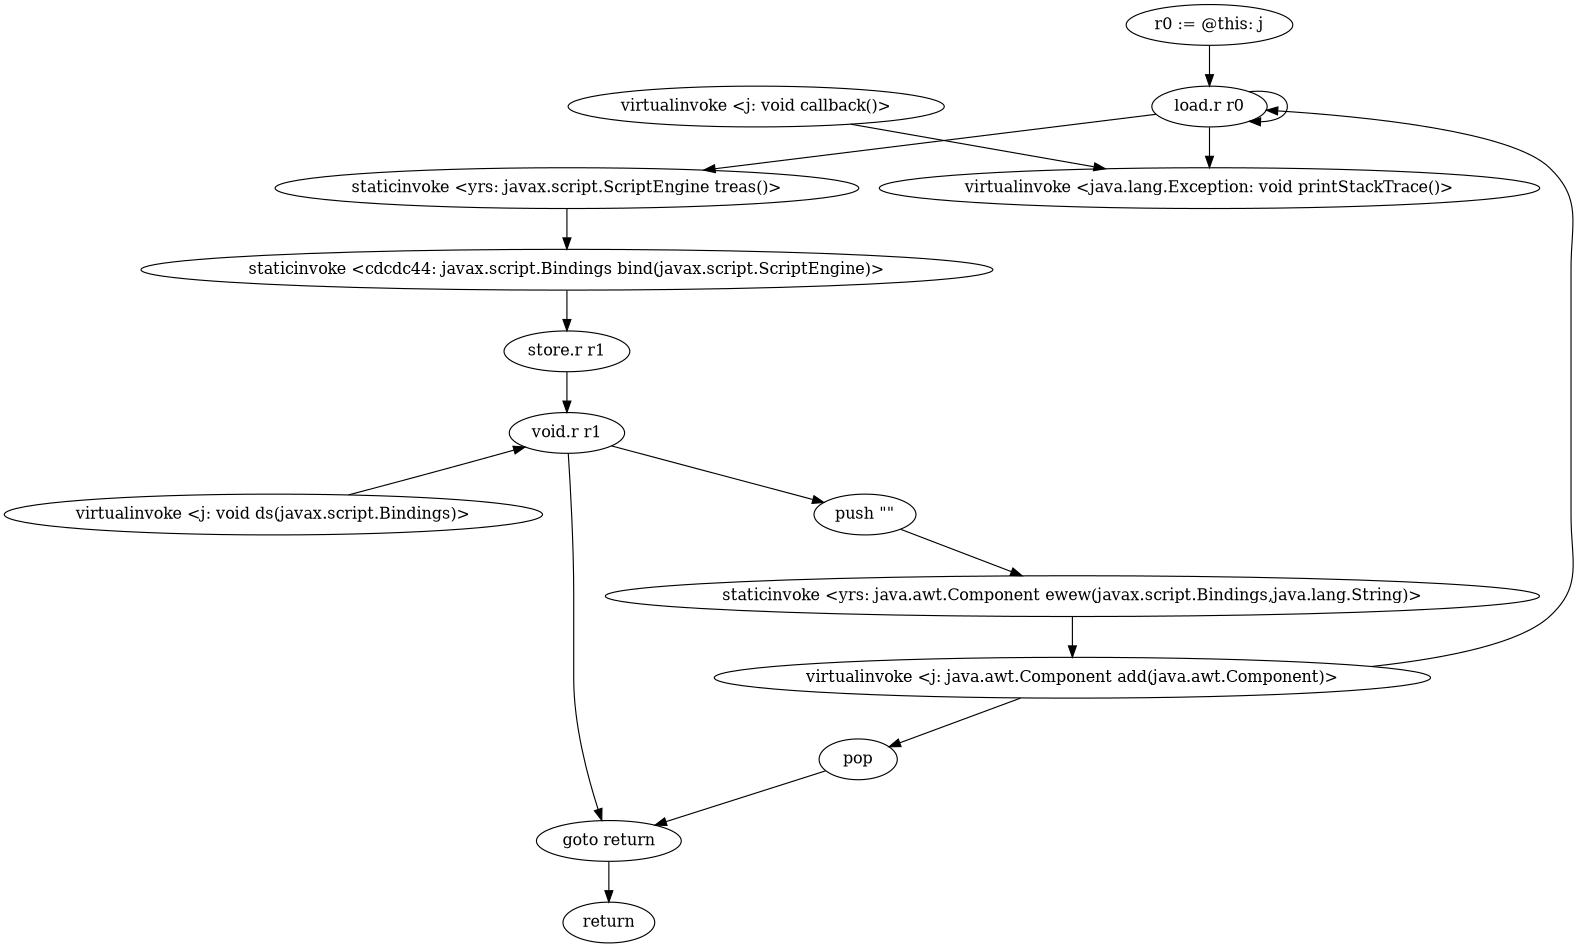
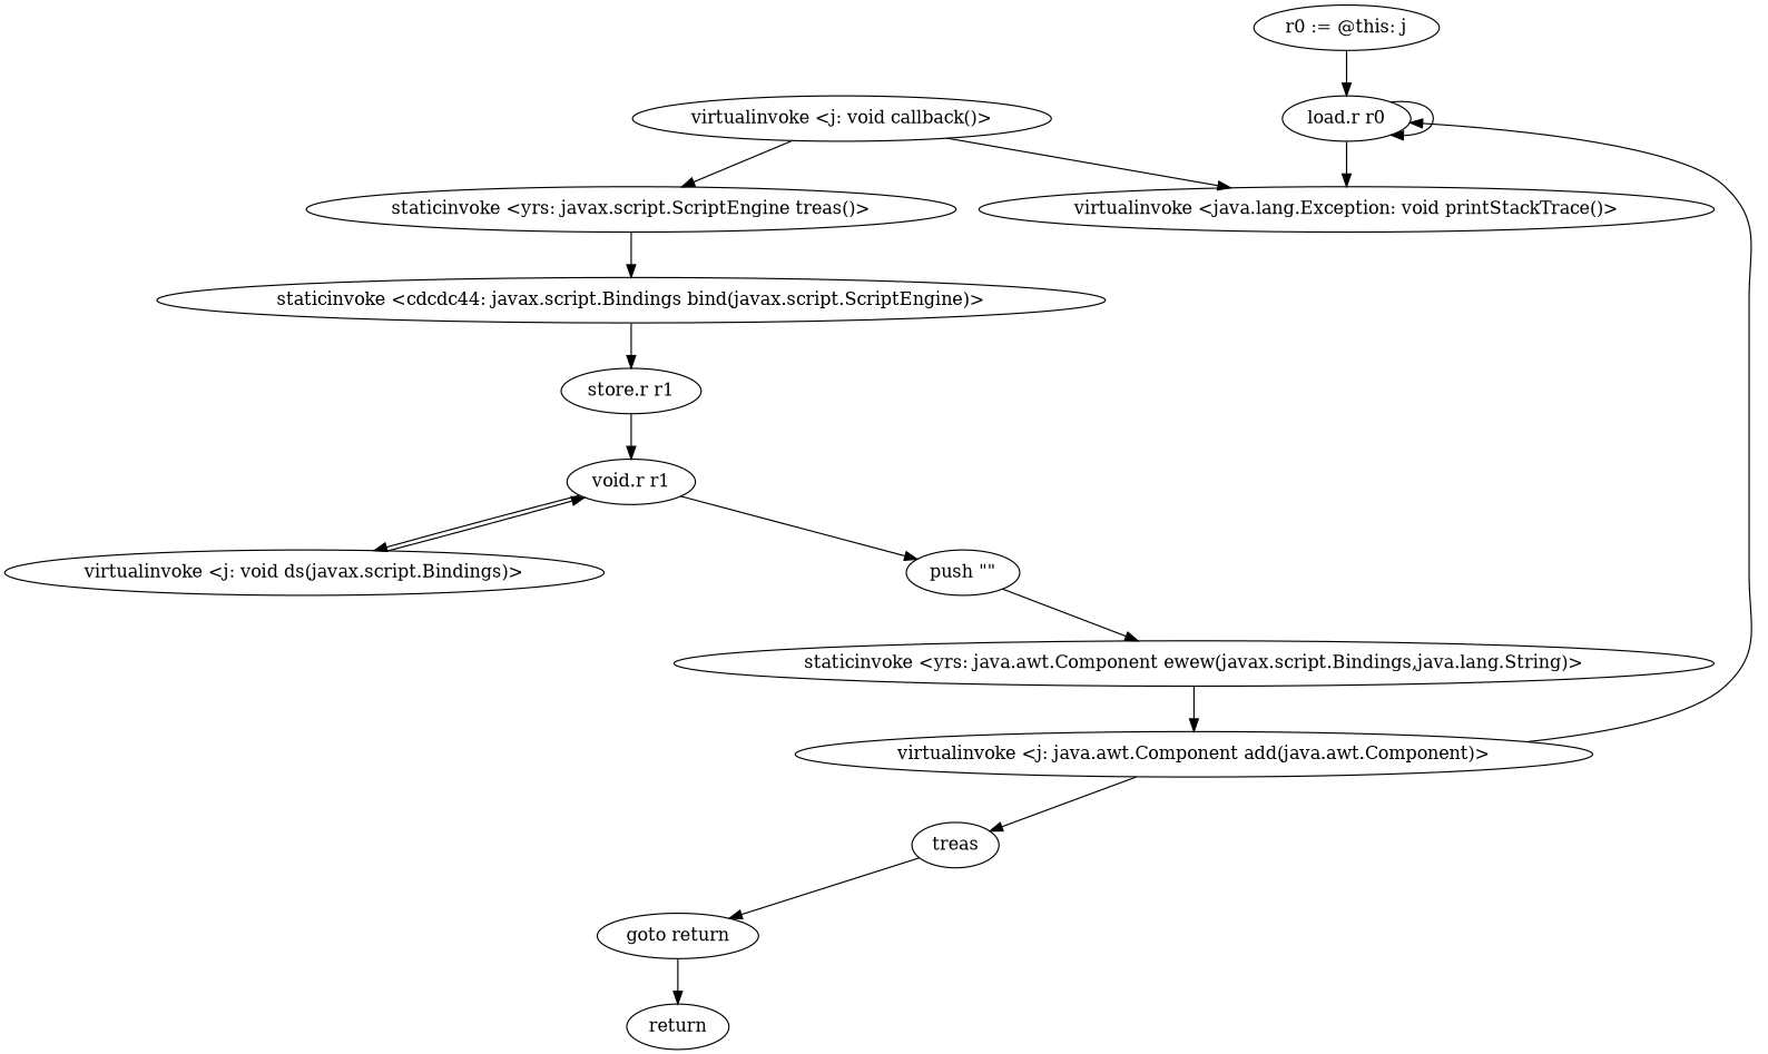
  digraph {
    "r0 := @this: j"
    "load.r r0"
    "staticinvoke <yrs: javax.script.ScriptEngine treas()>"
    "virtualinvoke <java.lang.Exception: void printStackTrace()>"
    "staticinvoke <cdcdc44: javax.script.Bindings bind(javax.script.ScriptEngine)>"
    "virtualinvoke <j: void callback()>"
    "store.r r1"
    n8 [label="void.r r1"]
    "virtualinvoke <j: void ds(javax.script.Bindings)>"
    "push \"\""
    "staticinvoke <yrs: java.awt.Component ewew(javax.script.Bindings,java.lang.String)>"
    "virtualinvoke <j: java.awt.Component add(java.awt.Component)>"
-   pop
+   pop [label=treas]
    "goto return"
    return
    "r0 := @this: j" -> "load.r r0"
    "load.r r0" -> "load.r r0"
-   "load.r r0" -> "staticinvoke <yrs: javax.script.ScriptEngine treas()>"
+   "virtualinvoke <j: void callback()>" -> "staticinvoke <yrs: javax.script.ScriptEngine treas()>"
    "load.r r0" -> "virtualinvoke <java.lang.Exception: void printStackTrace()>"
    "staticinvoke <yrs: javax.script.ScriptEngine treas()>" -> "staticinvoke <cdcdc44: javax.script.Bindings bind(javax.script.ScriptEngine)>"
    "staticinvoke <cdcdc44: javax.script.Bindings bind(javax.script.ScriptEngine)>" -> "store.r r1"
    "virtualinvoke <j: void callback()>" -> "virtualinvoke <java.lang.Exception: void printStackTrace()>"
    "store.r r1" -> n8
-   n8 -> "goto return"
+   n8 -> "virtualinvoke <j: void ds(javax.script.Bindings)>"
    n8 -> "push \"\""
    "virtualinvoke <j: void ds(javax.script.Bindings)>" -> n8
    "push \"\"" -> "staticinvoke <yrs: java.awt.Component ewew(javax.script.Bindings,java.lang.String)>"
    "staticinvoke <yrs: java.awt.Component ewew(javax.script.Bindings,java.lang.String)>" -> "virtualinvoke <j: java.awt.Component add(java.awt.Component)>"
    "virtualinvoke <j: java.awt.Component add(java.awt.Component)>" -> "load.r r0"
    "virtualinvoke <j: java.awt.Component add(java.awt.Component)>" -> pop
    pop -> "goto return"
    "goto return" -> return
  }
